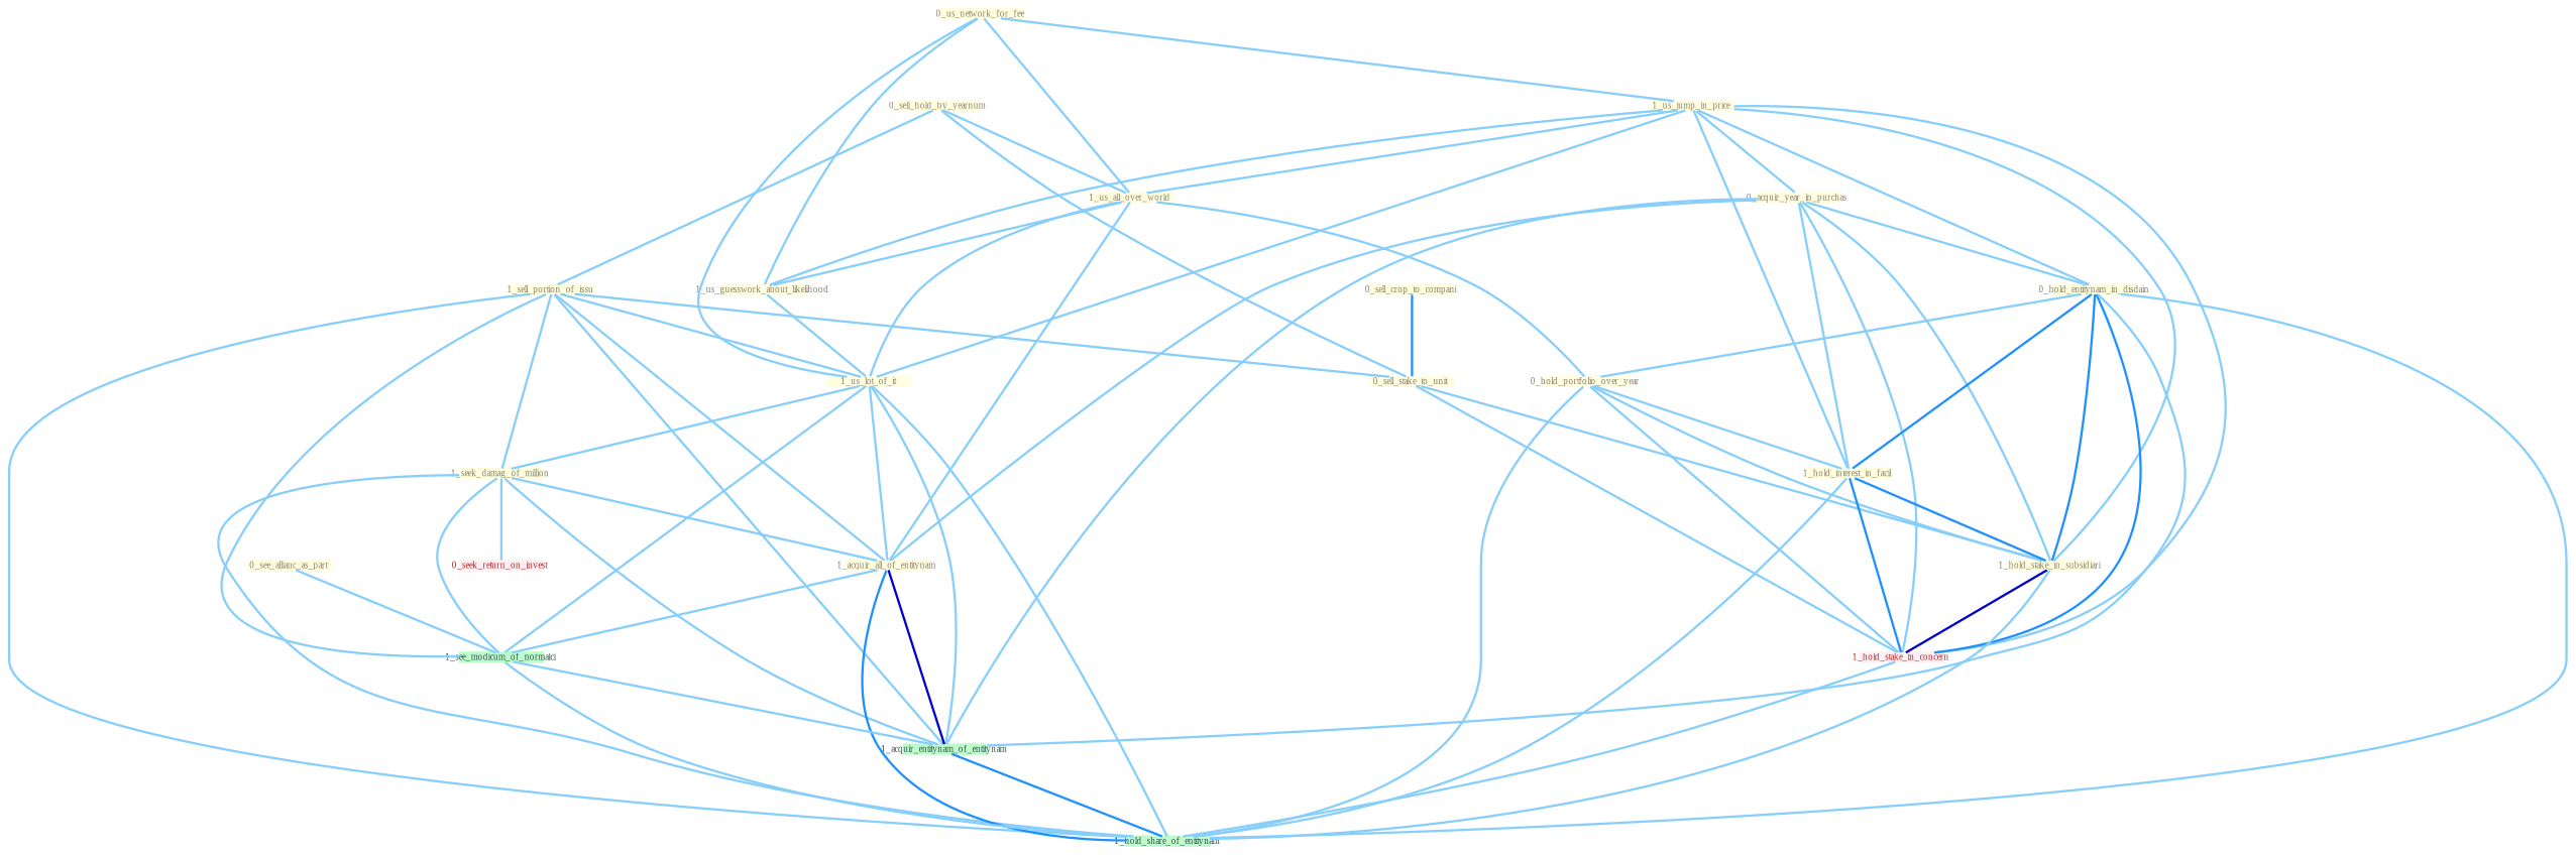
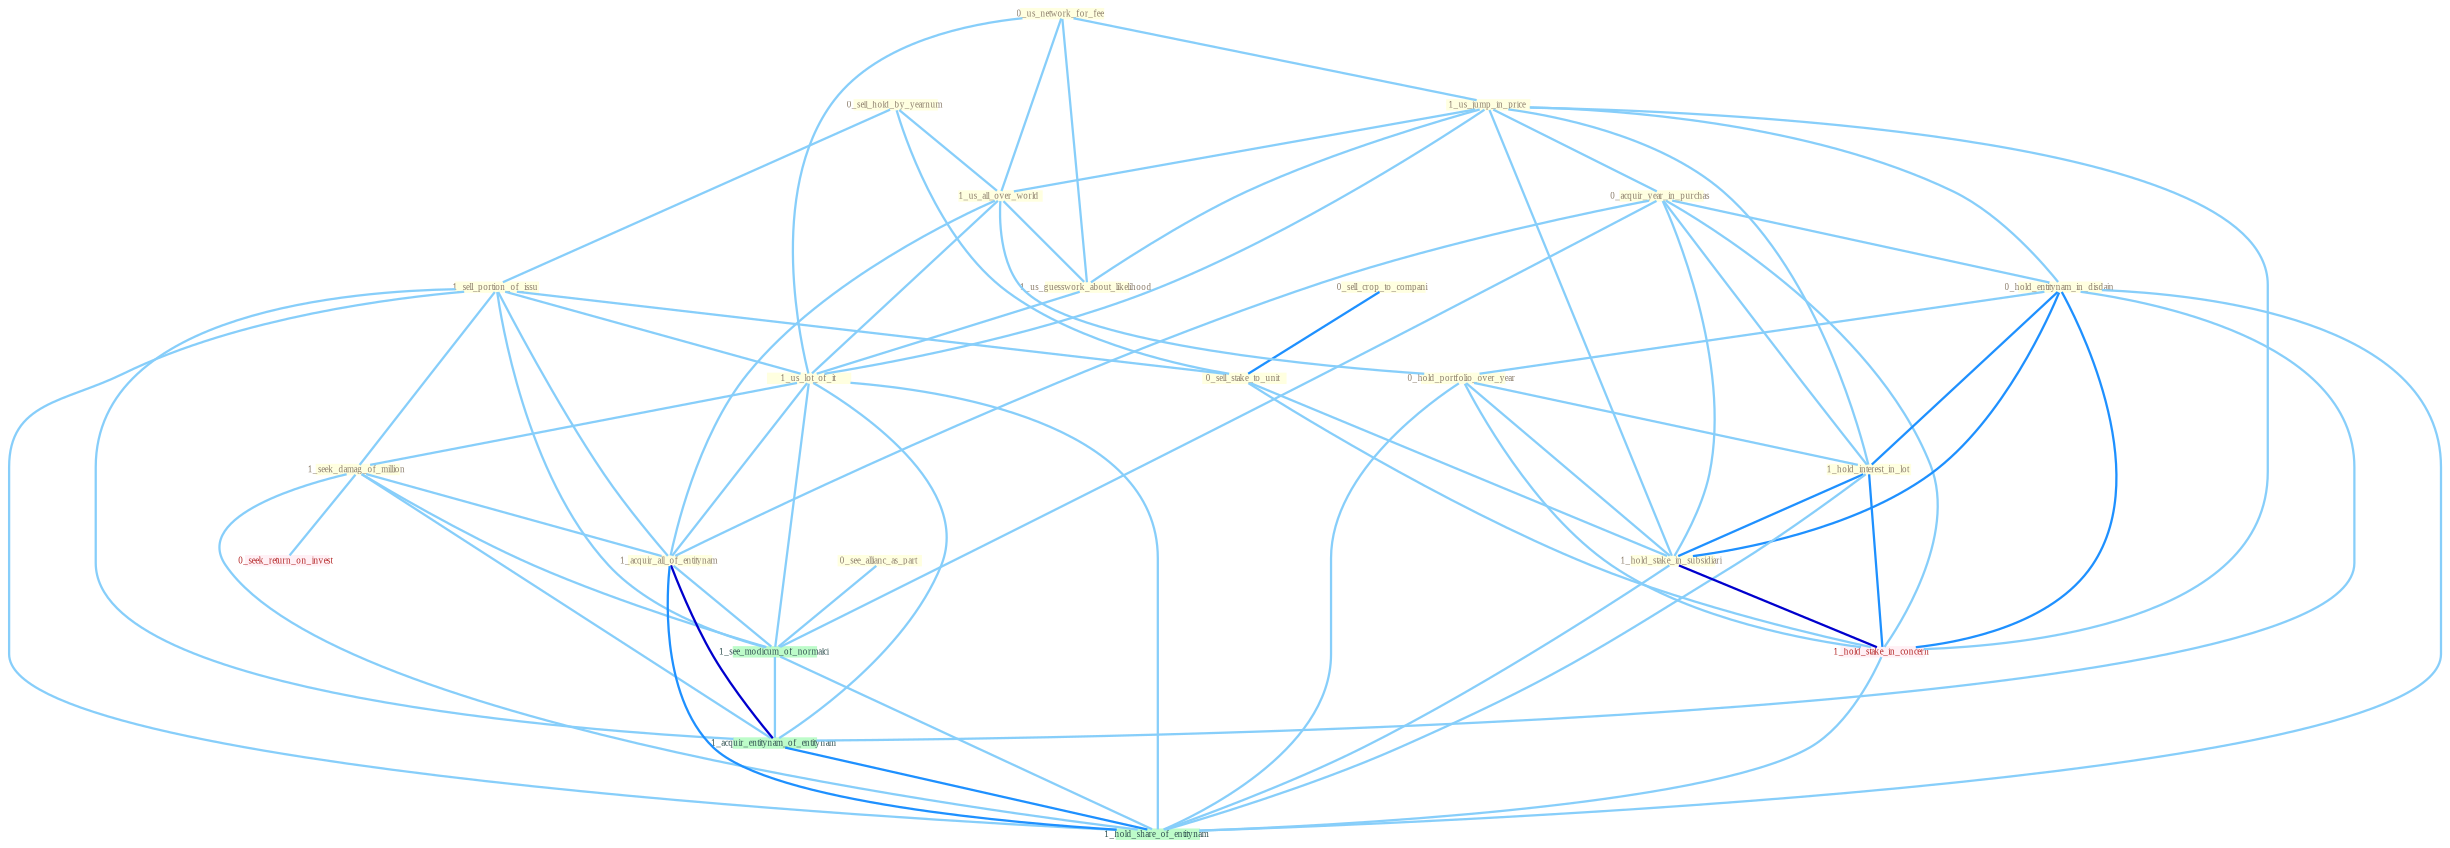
  graph {
    fontname="Liberation Serif"
    node [color="#ffffe0" fixedsize=true fontcolor="#8b7d6b" fontname="Liberation Serif" fontsize=4 shape=polygon style=filled]
    edge [color="#87cefa" fontname="Liberation Serif" w=1]
    "0_sell_hold_by_yearnum " [height=.06 width=.5]
    "0_sell_crop_to_compani " [height=.06 width=.5]
    "0_us_network_for_fee " [height=.06 width=.5]
    "1_sell_portion_of_issu " [height=.06 width=.5]
    "1_us_jump_in_price " [height=.06 width=.5]
    "0_sell_stake_to_unit " [height=.06 width=.5]
    "1_us_all_over_world " [height=.06 width=.5]
    "0_acquir_year_in_purchas " [height=.06 width=.5]
    "1_us_guesswork_about_likelihood " [height=.06 width=.5]
    "1_us_lot_of_it " [height=.06 width=.5]
    "0_hold_entitynam_in_disdain " [height=.06 width=.5]
    "1_seek_damag_of_million " [height=.06 width=.5]
    "1_acquir_all_of_entitynam " [height=.06 width=.5]
    "0_hold_portfolio_over_year " [height=.06 width=.5]
    "0_see_allianc_as_part " [height=.06 width=.5]
-   "1_hold_interest_in_facil " [height=.06 width=.5]
+   "1_hold_interest_in_facil " [height=.06 width=.5 label="1_hold_interest_in_lot"]
    "1_hold_stake_in_subsidiari " [height=.06 width=.5]
    "1_hold_stake_in_concern " [color="#fff0f5" fontcolor="#b22222" height=.06 width=.5]
    "0_seek_return_on_invest " [color="#fff0f5" fontcolor="#b22222" height=.06 width=.5]
    "1_see_modicum_of_normalci " [color="#BDFCC9" fontcolor="#2f4f4f" height=.06 width=.5]
    "1_acquir_entitynam_of_entitynam " [color="#BDFCC9" fontcolor="#2f4f4f" height=.06 width=.5]
    "1_hold_share_of_entitynam " [color="#BDFCC9" fontcolor="#2f4f4f" height=.06 width=.5]
    subgraph sub_1 {
      "0_sell_hold_by_yearnum "
      "0_sell_crop_to_compani "
      "0_us_network_for_fee "
      "1_sell_portion_of_issu "
      "1_us_jump_in_price "
      "0_sell_stake_to_unit "
      "1_us_all_over_world "
      "0_acquir_year_in_purchas "
      "1_us_guesswork_about_likelihood "
      "1_us_lot_of_it "
      "0_hold_entitynam_in_disdain "
      "1_seek_damag_of_million "
      "1_acquir_all_of_entitynam "
      "0_hold_portfolio_over_year "
      "0_see_allianc_as_part "
      "1_hold_interest_in_facil "
      "1_hold_stake_in_subsidiari "
    }
    subgraph sub_2 {
      "1_hold_stake_in_concern "
      "0_seek_return_on_invest "
    }
    "0_sell_hold_by_yearnum " -- "1_sell_portion_of_issu "
    "0_sell_hold_by_yearnum " -- "0_sell_stake_to_unit "
    "0_sell_hold_by_yearnum " -- "1_us_all_over_world "
    "0_sell_crop_to_compani " -- "0_sell_stake_to_unit " [color="#1e90ff" w=2]
    "0_us_network_for_fee " -- "1_us_jump_in_price "
    "0_us_network_for_fee " -- "1_us_all_over_world "
    "0_us_network_for_fee " -- "1_us_guesswork_about_likelihood "
    "0_us_network_for_fee " -- "1_us_lot_of_it "
    "1_sell_portion_of_issu " -- "0_sell_stake_to_unit "
    "1_sell_portion_of_issu " -- "1_us_lot_of_it "
    "1_sell_portion_of_issu " -- "1_seek_damag_of_million "
    "1_sell_portion_of_issu " -- "1_acquir_all_of_entitynam "
    "1_sell_portion_of_issu " -- "1_see_modicum_of_normalci "
    "1_sell_portion_of_issu " -- "1_acquir_entitynam_of_entitynam "
    "1_sell_portion_of_issu " -- "1_hold_share_of_entitynam "
    "1_us_jump_in_price " -- "1_us_all_over_world "
    "1_us_jump_in_price " -- "0_acquir_year_in_purchas "
    "1_us_jump_in_price " -- "1_us_guesswork_about_likelihood "
    "1_us_jump_in_price " -- "1_us_lot_of_it "
    "1_us_jump_in_price " -- "0_hold_entitynam_in_disdain "
    "1_us_jump_in_price " -- "1_hold_interest_in_facil "
    "1_us_jump_in_price " -- "1_hold_stake_in_subsidiari "
    "1_us_jump_in_price " -- "1_hold_stake_in_concern "
    "0_sell_stake_to_unit " -- "1_hold_stake_in_subsidiari "
    "0_sell_stake_to_unit " -- "1_hold_stake_in_concern "
    "1_us_all_over_world " -- "1_us_guesswork_about_likelihood "
    "1_us_all_over_world " -- "1_us_lot_of_it "
    "1_us_all_over_world " -- "1_acquir_all_of_entitynam "
    "1_us_all_over_world " -- "0_hold_portfolio_over_year "
    "0_acquir_year_in_purchas " -- "0_hold_entitynam_in_disdain "
    "0_acquir_year_in_purchas " -- "1_acquir_all_of_entitynam "
    "0_acquir_year_in_purchas " -- "1_hold_interest_in_facil "
    "0_acquir_year_in_purchas " -- "1_hold_stake_in_subsidiari "
    "0_acquir_year_in_purchas " -- "1_hold_stake_in_concern "
-   "0_acquir_year_in_purchas " -- "1_acquir_entitynam_of_entitynam "
+   "0_acquir_year_in_purchas " -- "1_see_modicum_of_normalci "
    "1_us_guesswork_about_likelihood " -- "1_us_lot_of_it "
    "1_us_lot_of_it " -- "1_seek_damag_of_million "
    "1_us_lot_of_it " -- "1_acquir_all_of_entitynam "
    "1_us_lot_of_it " -- "1_see_modicum_of_normalci "
    "1_us_lot_of_it " -- "1_acquir_entitynam_of_entitynam "
    "1_us_lot_of_it " -- "1_hold_share_of_entitynam "
    "0_hold_entitynam_in_disdain " -- "0_hold_portfolio_over_year "
    "0_hold_entitynam_in_disdain " -- "1_hold_interest_in_facil " [color="#1e90ff" w=2]
    "0_hold_entitynam_in_disdain " -- "1_hold_stake_in_subsidiari " [color="#1e90ff" w=2]
    "0_hold_entitynam_in_disdain " -- "1_hold_stake_in_concern " [color="#1e90ff" w=2]
    "0_hold_entitynam_in_disdain " -- "1_acquir_entitynam_of_entitynam "
    "0_hold_entitynam_in_disdain " -- "1_hold_share_of_entitynam "
    "1_seek_damag_of_million " -- "1_acquir_all_of_entitynam "
    "1_seek_damag_of_million " -- "0_seek_return_on_invest "
    "1_seek_damag_of_million " -- "1_see_modicum_of_normalci "
    "1_seek_damag_of_million " -- "1_acquir_entitynam_of_entitynam "
    "1_seek_damag_of_million " -- "1_hold_share_of_entitynam "
    "1_acquir_all_of_entitynam " -- "1_see_modicum_of_normalci "
    "1_acquir_all_of_entitynam " -- "1_acquir_entitynam_of_entitynam " [color="#0000cd" w=3]
    "1_acquir_all_of_entitynam " -- "1_hold_share_of_entitynam " [color="#1e90ff" w=2]
    "0_hold_portfolio_over_year " -- "1_hold_interest_in_facil "
    "0_hold_portfolio_over_year " -- "1_hold_stake_in_subsidiari "
    "0_hold_portfolio_over_year " -- "1_hold_stake_in_concern "
    "0_hold_portfolio_over_year " -- "1_hold_share_of_entitynam "
    "0_see_allianc_as_part " -- "1_see_modicum_of_normalci "
    "1_hold_interest_in_facil " -- "1_hold_stake_in_subsidiari " [color="#1e90ff" w=2]
    "1_hold_interest_in_facil " -- "1_hold_stake_in_concern " [color="#1e90ff" w=2]
    "1_hold_interest_in_facil " -- "1_hold_share_of_entitynam "
    "1_hold_stake_in_subsidiari " -- "1_hold_stake_in_concern " [color="#0000cd" w=3]
    "1_hold_stake_in_subsidiari " -- "1_hold_share_of_entitynam "
    "1_hold_stake_in_concern " -- "1_hold_share_of_entitynam "
    "1_see_modicum_of_normalci " -- "1_acquir_entitynam_of_entitynam "
    "1_see_modicum_of_normalci " -- "1_hold_share_of_entitynam "
    "1_acquir_entitynam_of_entitynam " -- "1_hold_share_of_entitynam " [color="#1e90ff" w=2]
  }
